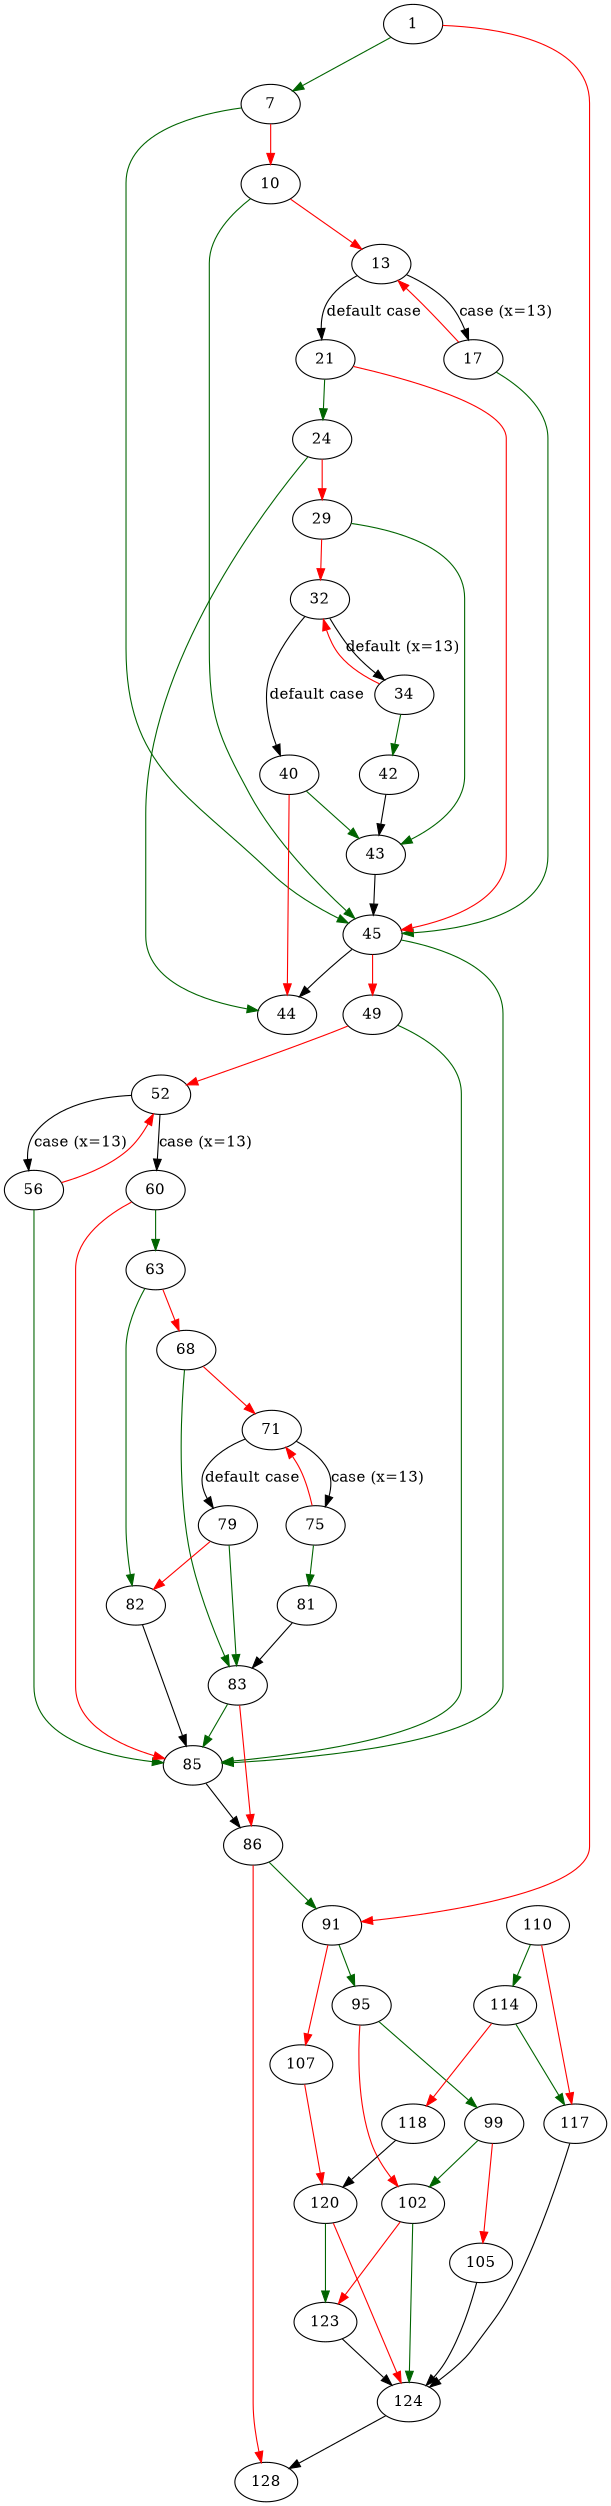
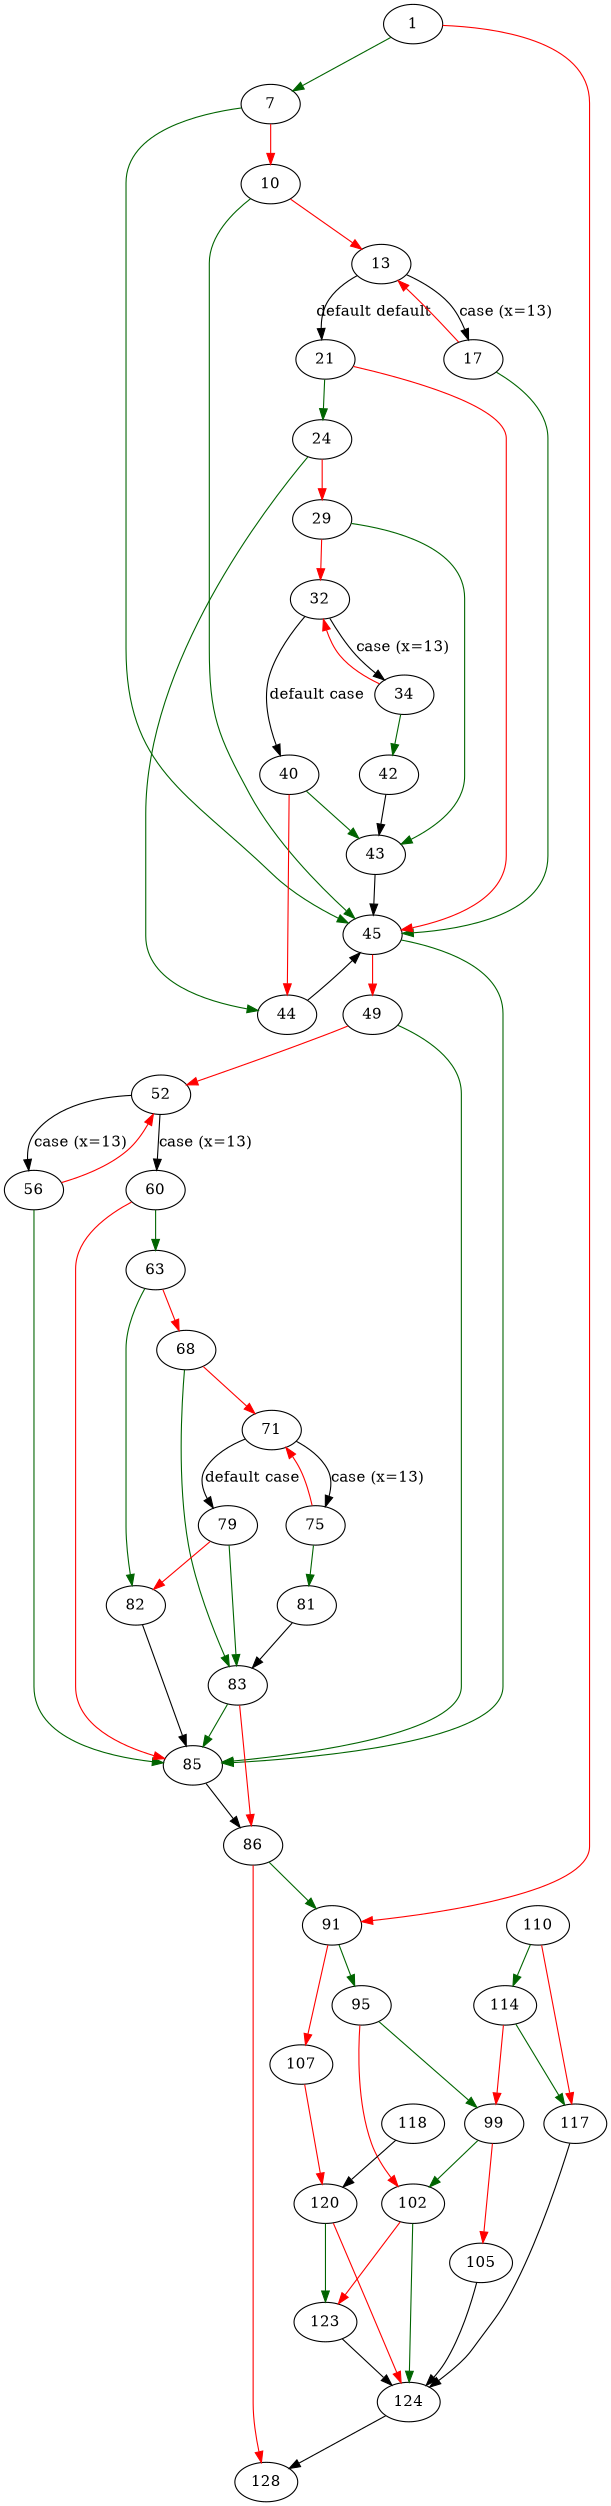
  strict digraph {
    edge [color=red cond=false]
    1 [entry=true]
    7
    91
    45
    10
    95
    107
    85
    49
    13
    99
    102
    120
    86
    52
    17
    21
    24
    44
    29
    43
    32
    n23 [label=34]
    40
    42
    128
    56
    60
    63
    82
    68
    83
    71
    75
    79
    81
    105
    124
    123
    110
    114
    117
    118
    1 -> 7 [color=darkgreen cond=true]
    1 -> 91
    7 -> 45 [color=darkgreen cond=true]
    7 -> 10
    91 -> 95 [color=darkgreen cond=true]
    91 -> 107
    45 -> 85 [color=darkgreen cond=true]
    45 -> 49
    10 -> 45 [color=darkgreen cond=true]
    10 -> 13
    95 -> 99 [color=darkgreen cond=true]
    95 -> 102
    107 -> 120
    85 -> 86 [color="" cond=""]
    49 -> 85 [color=darkgreen cond=true]
    49 -> 52
    13 -> 17 [cond="case (x=13)" label="case (x=13)" color=""]
-   13 -> 21 [cond="default case" label="default case" color=""]
+   13 -> 21 [cond="default case" label="default default" color=""]
    99 -> 102 [color=darkgreen cond=true]
    99 -> 105
    102 -> 124 [color=darkgreen cond=true]
    102 -> 123
    120 -> 124
    120 -> 123 [color=darkgreen cond=true]
    86 -> 91 [color=darkgreen cond=true]
    86 -> 128
    52 -> 56 [cond="case (x=13)" label="case (x=13)" color=""]
    52 -> 60 [cond="default case" label="case (x=13)" color=""]
    17 -> 45 [color=darkgreen cond=true]
    17 -> 13
    21 -> 45
    21 -> 24 [color=darkgreen cond=true]
    24 -> 44 [color=darkgreen cond=true]
    24 -> 29
-   45 -> 44 [color="" cond=""]
+   44 -> 45 [color="" cond=""]
    29 -> 43 [color=darkgreen cond=true]
    29 -> 32
    43 -> 45 [color="" cond=""]
-   32 -> n23 [cond="case (x=13)" label="default (x=13)" color=""]
+   32 -> n23 [cond="case (x=13)" label="case (x=13)" color=""]
    32 -> 40 [cond="default case" label="default case" color=""]
    n23 -> 32
    n23 -> 42 [color=darkgreen cond=true]
    40 -> 44
    40 -> 43 [color=darkgreen cond=true]
    42 -> 43 [color="" cond=""]
    56 -> 85 [color=darkgreen cond=true]
    56 -> 52
    60 -> 85
    60 -> 63 [color=darkgreen cond=true]
    63 -> 82 [color=darkgreen cond=true]
    63 -> 68
    82 -> 85 [color="" cond=""]
    68 -> 83 [color=darkgreen cond=true]
    68 -> 71
    83 -> 85 [color=darkgreen cond=true]
    83 -> 86
    71 -> 75 [cond="case (x=13)" label="case (x=13)" color=""]
    71 -> 79 [cond="default case" label="default case" color=""]
    75 -> 71
    75 -> 81 [color=darkgreen cond=true]
    79 -> 82
    79 -> 83 [color=darkgreen cond=true]
    81 -> 83 [color="" cond=""]
    105 -> 124 [color="" cond=""]
    124 -> 128 [color="" cond=""]
    123 -> 124 [color="" cond=""]
    110 -> 114 [color=darkgreen cond=true]
    110 -> 117
    114 -> 117 [color=darkgreen cond=true]
-   114 -> 118
+   114 -> 99
    117 -> 124 [color="" cond=""]
    118 -> 120 [color="" cond=""]
  }
